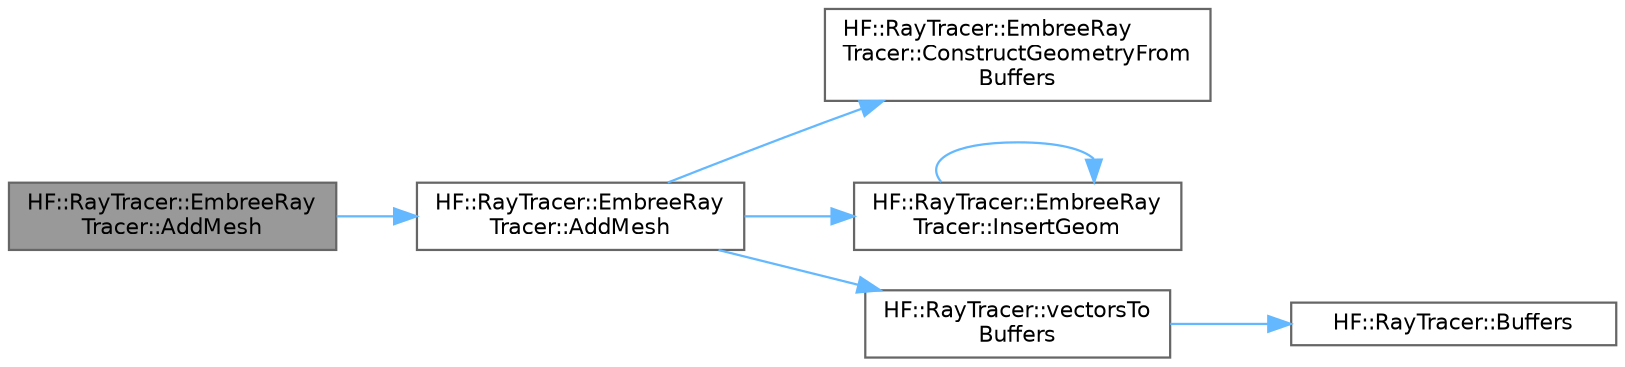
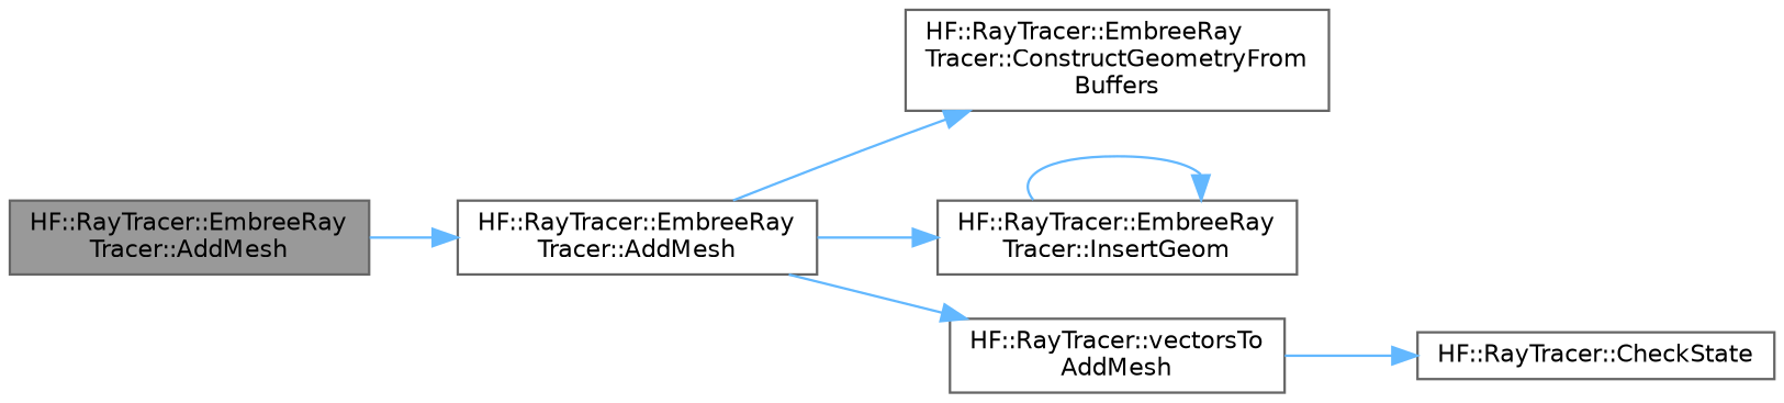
  digraph {
    rankdir=LR
    node [color=grey40 fillcolor=white fontname=Helvetica fontsize=10 shape=box style=filled]
    edge [color=steelblue1 fontname=Helvetica fontsize=10 labelfontname=Helvetica labelfontsize=10 style=solid]
    n1 [color=gray40 fillcolor=grey60 fontcolor=black height=0.2 label="HF::RayTracer::EmbreeRay\lTracer::AddMesh" width=0.4]
    n2 [height=0.2 label="HF::RayTracer::EmbreeRay\lTracer::AddMesh" width=0.4]
    n3 [height=0.2 label="HF::RayTracer::EmbreeRay\lTracer::ConstructGeometryFrom\lBuffers" width=0.4]
    n4 [height=0.2 label="HF::RayTracer::EmbreeRay\lTracer::InsertGeom" width=0.4]
-   n5 [height=0.2 label="HF::RayTracer::vectorsTo\lBuffers" width=0.4]
-   n6 [height=0.2 label="HF::RayTracer::Buffers" width=0.4]
+   n5 [height=0.2 label="HF::RayTracer::vectorsTo\lAddMesh" width=0.4]
+   n6 [height=0.2 label="HF::RayTracer::CheckState" width=0.4]
    n1 -> n2
    n2 -> n3
    n2 -> n4
    n2 -> n5
    n4 -> n4
    n5 -> n6
  }
